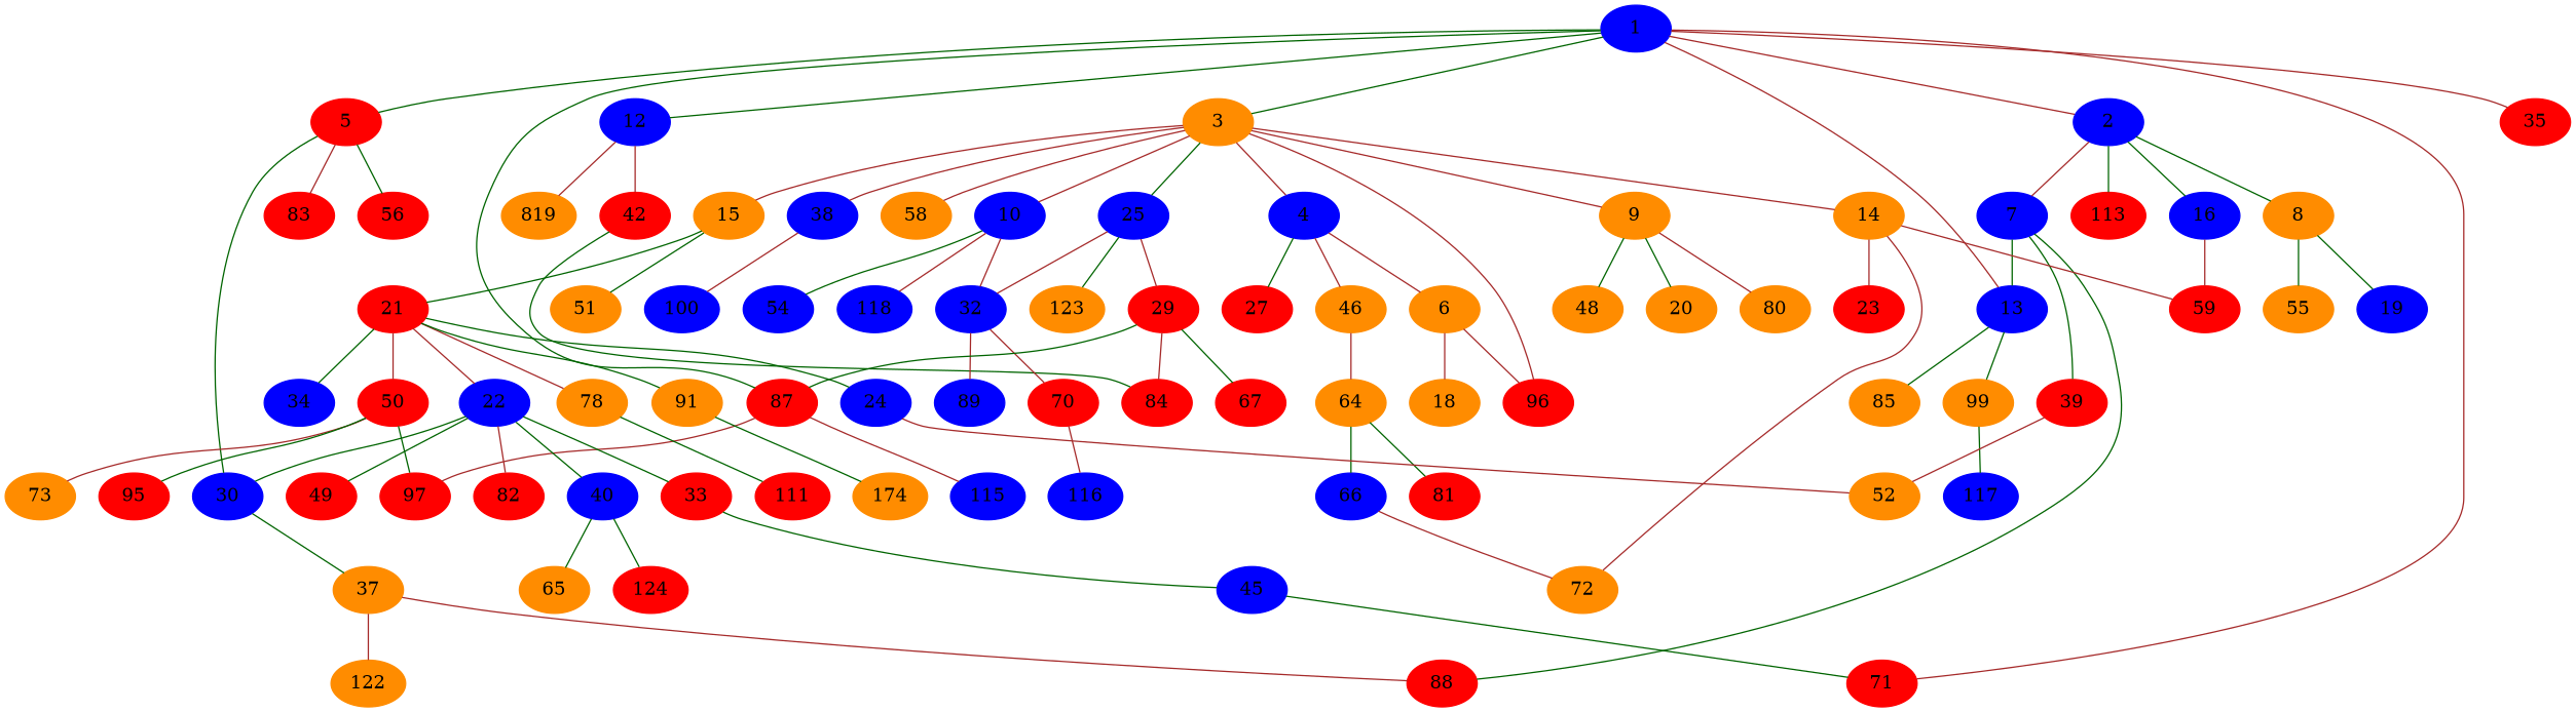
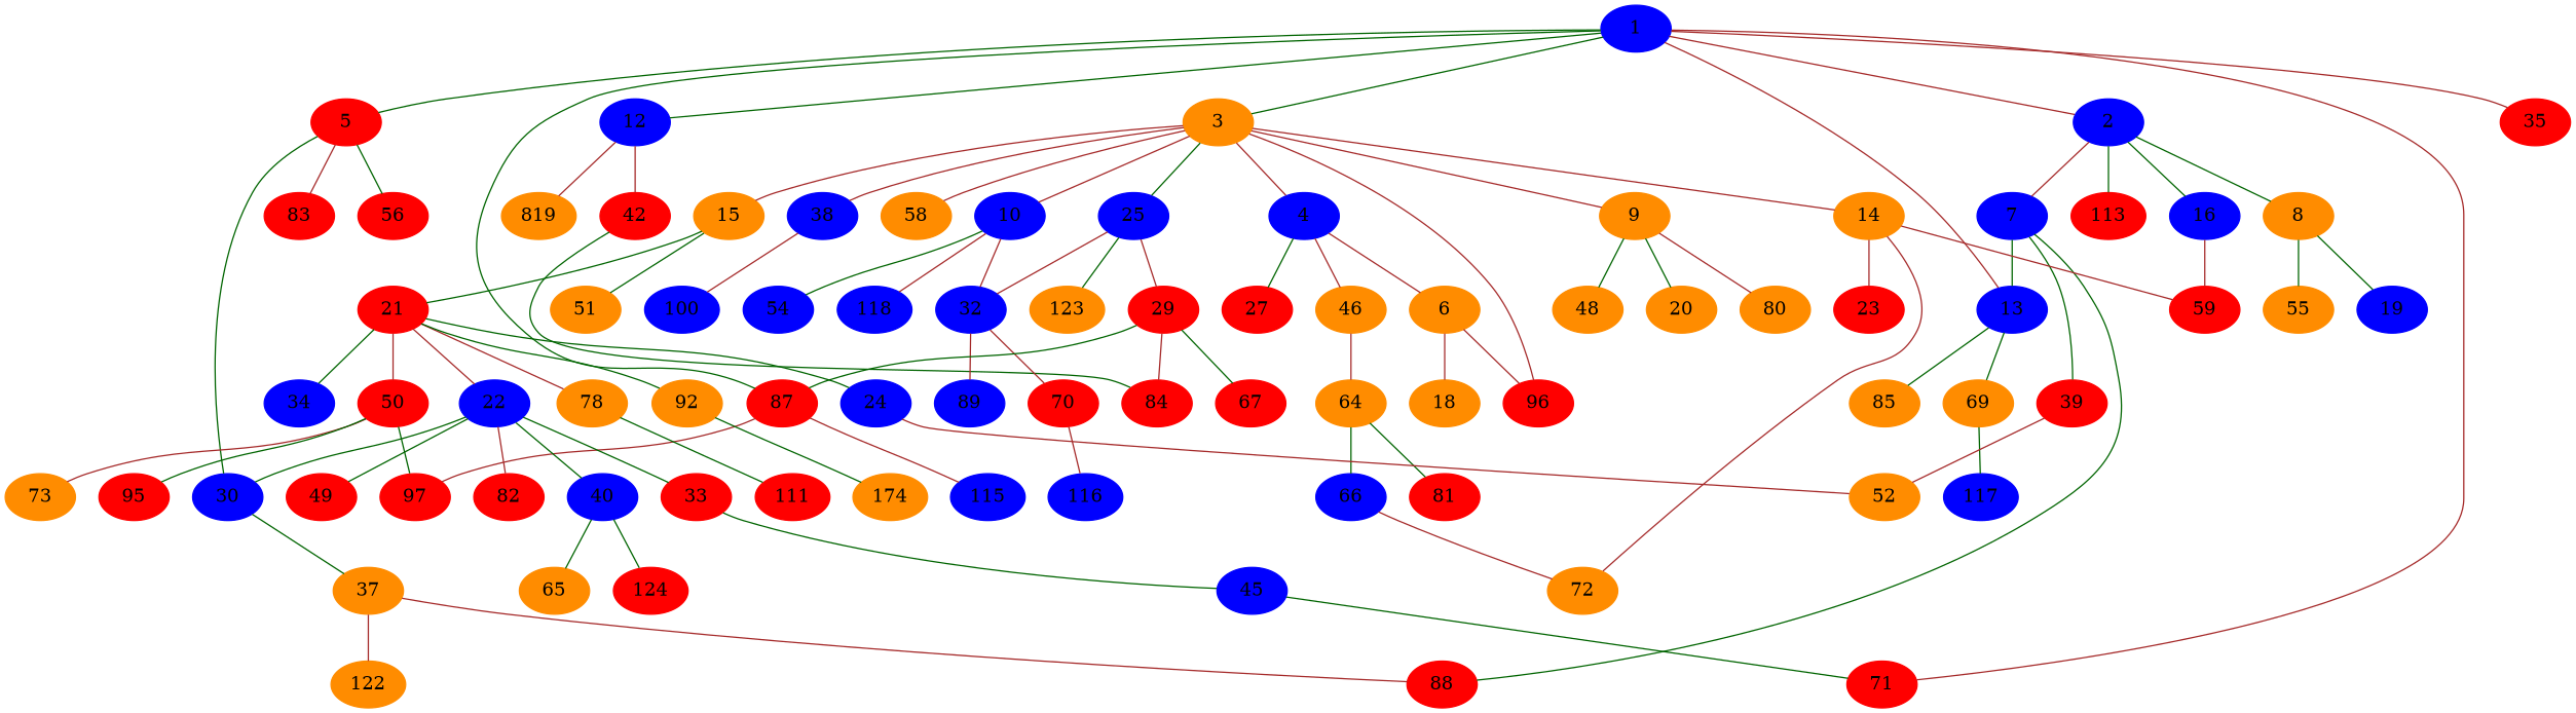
  graph {
    node [color=darkorange style=filled]
    edge [color=brown]
    1 [color=blue super="+93"]
    2 [color=blue]
    3 [super="+11"]
    5 [color=red super="+63"]
    12 [color=blue super="+60"]
    13 [color=blue]
    35 [color=red]
    71 [color=red]
    87 [color=red super="+112"]
    7 [color=blue super="+17"]
    8 [super="+110"]
    16 [color=blue super="+86"]
    113 [color=red]
    4 [color=blue super="+18"]
    9 [super="+36"]
    10 [color=blue]
    14 [super="+57"]
    15
    25 [color=blue super="+26"]
    38 [color=blue super="+53"]
    58 [super="+103"]
    96 [color=red]
    30 [color=blue super="+77"]
    56 [color=red]
    83 [color=red]
    42 [color=red super="+43"]
    n27 [label=819]
-   69 [super="+99" label=99]
+   69 [super="+99"]
    85
    97 [color=red super="+108"]
    115 [color=blue]
    39 [color=red]
    88 [color=red super="+90"]
    19 [color=blue]
    55
    59 [color=red]
    6 [super="+41"]
    27 [color=red super="+98"]
    46
    20
    48
    80
    32 [color=blue super="+120"]
    54 [color=blue super="+62"]
    118 [color=blue]
    23 [color=red]
    72 [super="+75"]
    21 [color=red super="+28"]
    51
    29 [color=red super="+79"]
    123
    100 [color=blue]
    n53 [label=18]
    64 [super="+121"]
    37 [super="+61"]
    52 [super="+106"]
    70 [color=red super="+94"]
    89 [color=blue]
    84 [color=red]
    117 [color=blue]
    22 [color=blue super="+31"]
    24 [color=blue super="+44"]
    34 [color=blue]
    50 [color=red super="+74"]
    78 [super="+101"]
-   91 [super="+107"]
+   91 [super="+107" label=92]
    33 [color=red super="+76"]
    40 [color=blue super="+92"]
    49 [color=red super="+104"]
    82 [color=red]
    73 [super="+109"]
    95 [color=red super="+102"]
    111 [color=red]
    n74 [label=174]
    45 [color=blue super="+47"]
    65
    124 [color=red]
    67 [color=red]
    122
    116 [color=blue]
    66 [color=blue]
    81 [color=red]
    1 -- 2
    1 -- 3 [color=darkgreen]
    1 -- 5 [color=darkgreen]
    1 -- 12 [color=darkgreen]
    1 -- 13
    1 -- 35
    1 -- 71
    1 -- 87 [color=darkgreen]
    2 -- 7
    2 -- 8 [color=darkgreen]
    2 -- 16 [color=darkgreen]
    2 -- 113 [color=darkgreen]
    3 -- 4
    3 -- 9
    3 -- 10
    3 -- 14
    3 -- 15
    3 -- 25 [color=darkgreen]
    3 -- 38
    3 -- 58
    3 -- 96
    5 -- 30 [color=darkgreen]
    5 -- 56 [color=darkgreen]
    5 -- 83
    12 -- 42
    12 -- n27
    13 -- 69 [color=darkgreen]
    13 -- 85 [color=darkgreen]
    87 -- 97
    87 -- 115
    7 -- 13 [color=darkgreen]
    7 -- 39 [color=darkgreen]
    7 -- 88 [color=darkgreen]
    8 -- 19 [color=darkgreen]
    8 -- 55 [color=darkgreen]
    16 -- 59
    4 -- 6
    4 -- 27 [color=darkgreen]
    4 -- 46
    9 -- 20 [color=darkgreen]
    9 -- 48 [color=darkgreen]
    9 -- 80
    10 -- 32
    10 -- 54 [color=darkgreen]
    10 -- 118
    14 -- 59
    14 -- 23
    14 -- 72
    15 -- 21 [color=darkgreen]
    15 -- 51 [color=darkgreen]
    25 -- 32
    25 -- 29
    25 -- 123 [color=darkgreen]
    38 -- 100
    30 -- 37 [color=darkgreen]
    42 -- 84 [color=darkgreen]
    69 -- 117 [color=darkgreen]
    39 -- 52
    6 -- 96
    6 -- n53
    46 -- 64
    32 -- 70
    32 -- 89
    21 -- 22
    21 -- 24 [color=darkgreen]
    21 -- 34 [color=darkgreen]
    21 -- 50
    21 -- 78
    21 -- 91 [color=darkgreen]
    29 -- 87 [color=darkgreen]
    29 -- 84
    29 -- 67 [color=darkgreen]
    64 -- 66 [color=darkgreen]
    64 -- 81 [color=darkgreen]
    37 -- 88
    37 -- 122
    70 -- 116
    22 -- 30 [color=darkgreen]
    22 -- 33 [color=darkgreen]
    22 -- 40 [color=darkgreen]
    22 -- 49 [color=darkgreen]
    22 -- 82
    24 -- 52
    50 -- 97 [color=darkgreen]
    50 -- 73
    50 -- 95 [color=darkgreen weight=2]
    78 -- 111 [color=darkgreen]
    91 -- n74 [color=darkgreen]
    33 -- 45 [color=darkgreen]
    40 -- 65 [color=darkgreen]
    40 -- 124 [color=darkgreen]
    45 -- 71 [color=darkgreen]
    66 -- 72
  }
